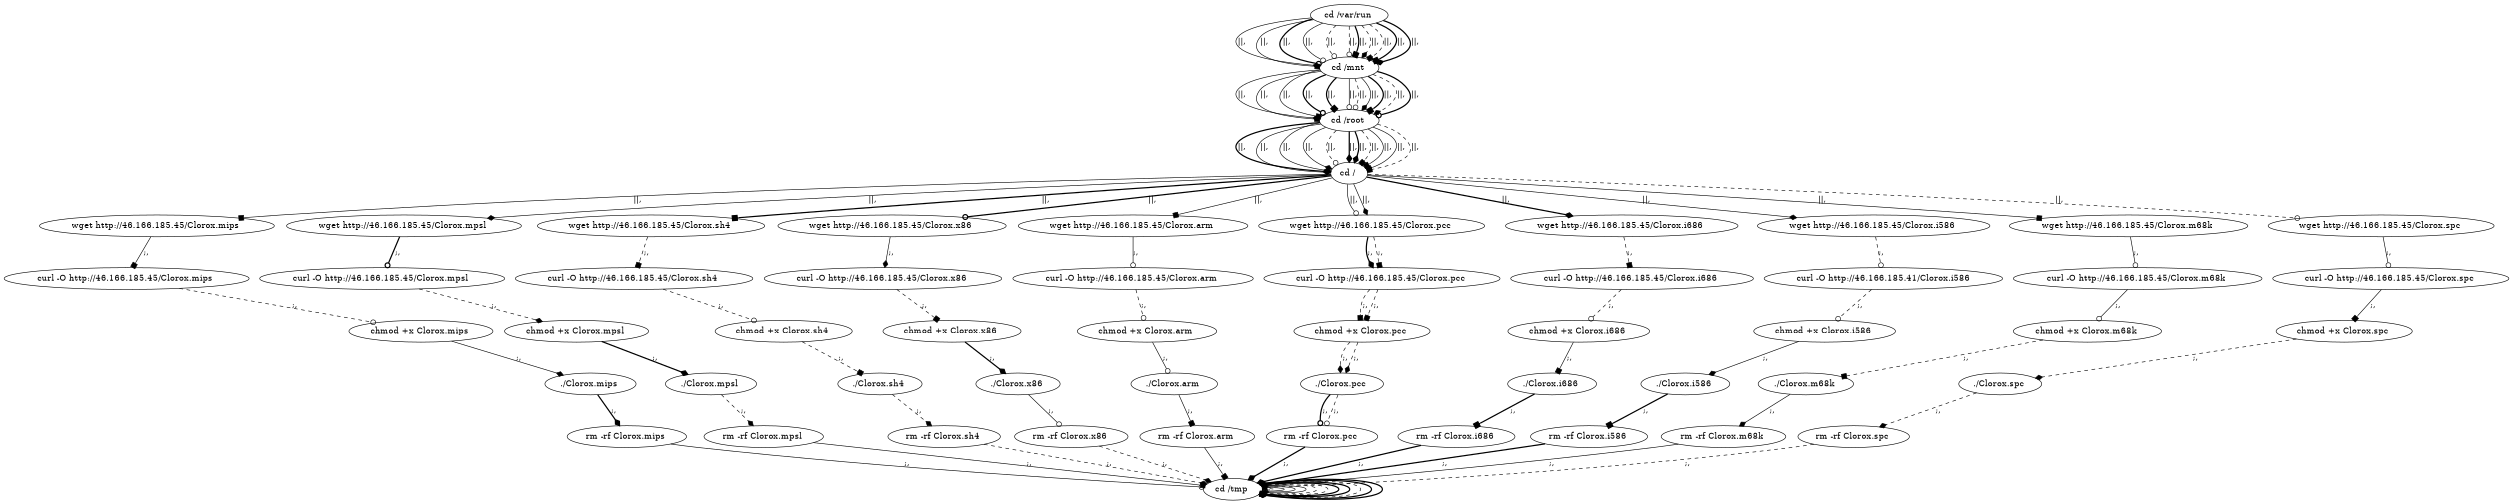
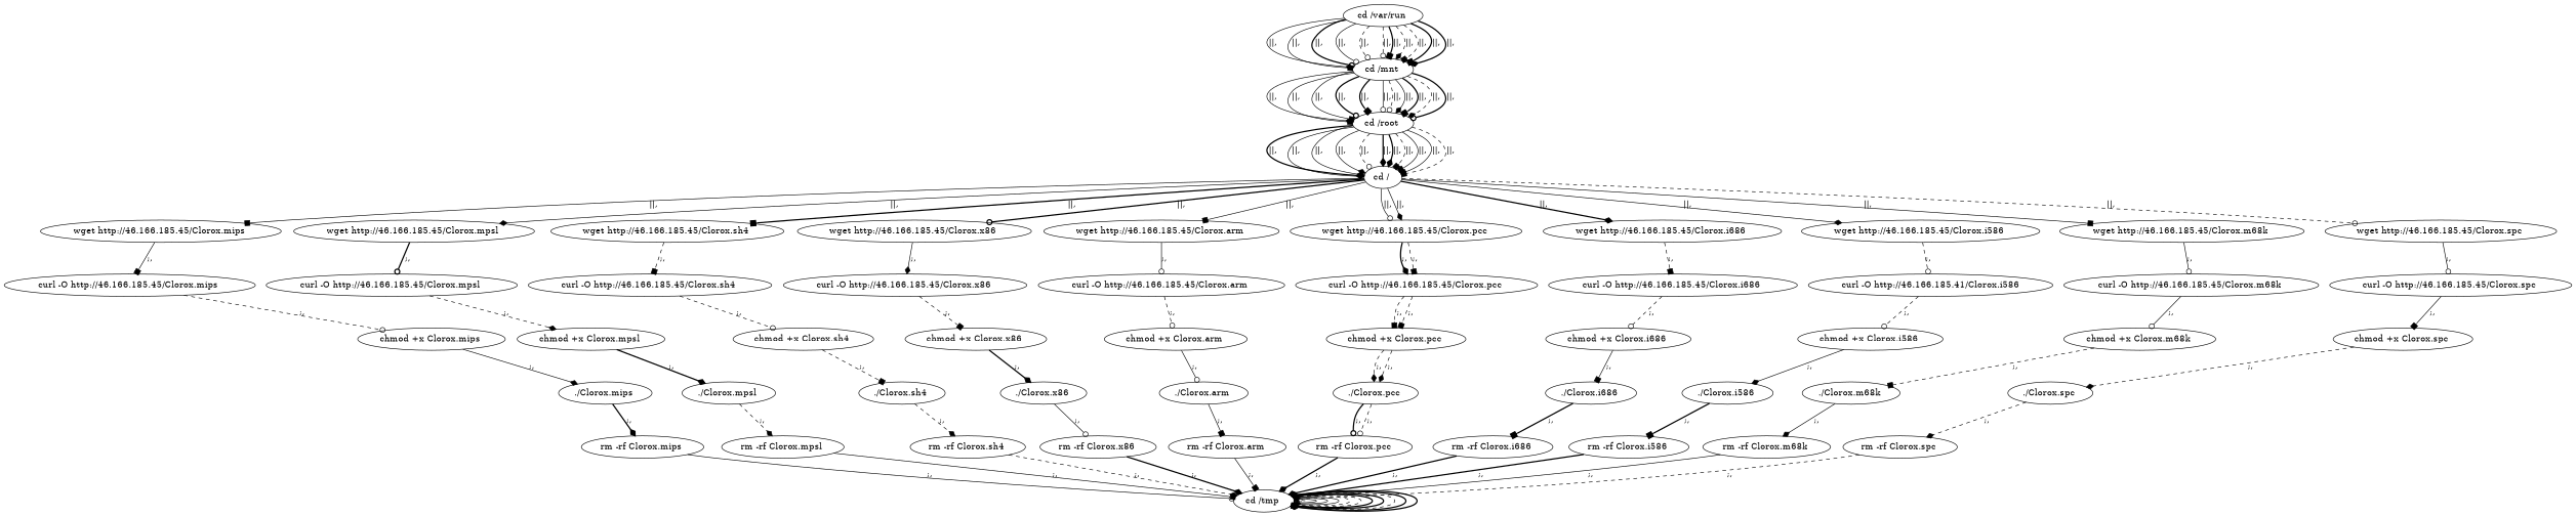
  digraph {
    edge [arrowhead=diamond style=solid]
    n1 [label="cd /tmp "]
    n2 [label="cd /var/run "]
    n3 [label="cd /mnt "]
    n4 [label="cd /root "]
    n5 [label="cd / "]
    n6 [label="wget http://46.166.185.45/Clorox.mips "]
    n7 [label="wget http://46.166.185.45/Clorox.mpsl "]
    n8 [label="wget http://46.166.185.45/Clorox.sh4 "]
    n9 [label="wget http://46.166.185.45/Clorox.x86 "]
    n10 [label="wget http://46.166.185.45/Clorox.arm "]
    n11 [label="wget http://46.166.185.45/Clorox.pcc "]
    n12 [label="wget http://46.166.185.45/Clorox.i686 "]
    n13 [label="wget http://46.166.185.45/Clorox.i586 "]
    n14 [label="wget http://46.166.185.45/Clorox.m68k "]
    n15 [label="wget http://46.166.185.45/Clorox.spc "]
    n16 [label="curl -O http://46.166.185.45/Clorox.mips "]
    n17 [label="curl -O http://46.166.185.45/Clorox.mpsl "]
    n18 [label="curl -O http://46.166.185.45/Clorox.sh4 "]
    n19 [label="curl -O http://46.166.185.45/Clorox.x86 "]
    n20 [label="curl -O http://46.166.185.45/Clorox.arm "]
    n21 [label="curl -O http://46.166.185.45/Clorox.pcc "]
    n22 [label="curl -O http://46.166.185.45/Clorox.i686 "]
    n23 [label="curl -O http://46.166.185.41/Clorox.i586"]
    n24 [label="curl -O http://46.166.185.45/Clorox.m68k "]
    n25 [label="curl -O http://46.166.185.45/Clorox.spc "]
    n26 [label="chmod +x Clorox.mips "]
    n27 [label="./Clorox.mips "]
    n28 [label="rm -rf Clorox.mips "]
    n29 [label="chmod +x Clorox.mpsl "]
    n30 [label="./Clorox.mpsl "]
    n31 [label="rm -rf Clorox.mpsl "]
    n32 [label="chmod +x Clorox.sh4 "]
    n33 [label="./Clorox.sh4 "]
    n34 [label="rm -rf Clorox.sh4 "]
    n35 [label="chmod +x Clorox.x86 "]
    n36 [label="./Clorox.x86 "]
    n37 [label="rm -rf Clorox.x86 "]
    n38 [label="chmod +x Clorox.arm "]
    n39 [label="./Clorox.arm "]
    n40 [label="rm -rf Clorox.arm "]
    n41 [label="chmod +x Clorox.pcc "]
    n42 [label="./Clorox.pcc "]
    n43 [label="rm -rf Clorox.pcc "]
    n44 [label="chmod +x Clorox.i686 "]
    n45 [label="./Clorox.i686 "]
    n46 [label="rm -rf Clorox.i686 "]
    n47 [label="chmod +x Clorox.i586 "]
    n48 [label="./Clorox.i586 "]
    n49 [label="rm -rf Clorox.i586 "]
    n50 [label="chmod +x Clorox.m68k "]
    n51 [label="./Clorox.m68k "]
    n52 [label="rm -rf Clorox.m68k "]
    n53 [label="chmod +x Clorox.spc "]
    n54 [label="./Clorox.spc "]
    n55 [label="rm -rf Clorox.spc "]
    n1 -> n1 [arrowhead=odot style=dashed]
    n1 -> n1 [arrowhead=odot]
    n1 -> n1
    n1 -> n1 [arrowhead=odot]
    n1 -> n1 [arrowhead=odot style=dashed]
    n1 -> n1 [arrowhead=odot style=dashed]
    n1 -> n1 [arrowhead=box style=bold]
    n1 -> n1 [arrowhead=odot style=bold]
    n1 -> n1 [arrowhead=box style=dashed]
    n1 -> n1 [style=bold]
    n1 -> n1 [style=bold]
    n2 -> n3 [label="||,"]
    n2 -> n3 [arrowhead=box label="||,"]
    n2 -> n3 [arrowhead=odot label="||," style=bold]
    n2 -> n3 [arrowhead=odot label="||,"]
    n2 -> n3 [arrowhead=odot label="||," style=dashed]
    n2 -> n3 [arrowhead=odot label="||," style=dashed]
    n2 -> n3 [arrowhead=box label="||," style=bold]
    n2 -> n3 [label="||," style=dashed]
    n2 -> n3 [arrowhead=box label="||," style=dashed]
    n2 -> n3 [arrowhead=box label="||," style=bold]
    n2 -> n3 [label="||," style=bold]
    n3 -> n4 [label="||,"]
    n3 -> n4 [arrowhead=box label="||,"]
    n3 -> n4 [arrowhead=box label="||,"]
    n3 -> n4 [arrowhead=odot label="||," style=bold]
    n3 -> n4 [arrowhead=box label="||," style=bold]
    n3 -> n4 [arrowhead=odot label="||,"]
    n3 -> n4 [arrowhead=odot label="||," style=dashed]
    n3 -> n4 [label="||,"]
    n3 -> n4 [arrowhead=box label="||," style=bold]
    n3 -> n4 [label="||," style=dashed]
    n3 -> n4 [arrowhead=odot label="||," style=bold]
    n4 -> n5 [label="||," style=bold]
    n4 -> n5 [label="||,"]
    n4 -> n5 [label="||,"]
    n4 -> n5 [label="||,"]
    n4 -> n5 [arrowhead=odot label="||," style=dashed]
    n4 -> n5 [label="||," style=bold]
    n4 -> n5 [label="||," style=bold]
    n4 -> n5 [arrowhead=box label="||," style=dashed]
    n4 -> n5 [arrowhead=box label="||,"]
    n4 -> n5 [arrowhead=box label="||,"]
    n4 -> n5 [arrowhead=box label="||," style=dashed]
    n5 -> n6 [arrowhead=box label="||,"]
    n5 -> n7 [label="||,"]
    n5 -> n8 [arrowhead=box label="||," style=bold]
    n5 -> n9 [arrowhead=odot label="||," style=bold]
    n5 -> n10 [arrowhead=box label="||,"]
    n5 -> n11 [arrowhead=odot label="||,"]
    n5 -> n11 [label="||,"]
    n5 -> n12 [label="||," style=bold]
    n5 -> n13 [label="||,"]
    n5 -> n14 [arrowhead=box label="||,"]
    n5 -> n15 [arrowhead=odot label="||," style=dashed]
    n6 -> n16 [arrowhead=box label=";,"]
    n7 -> n17 [arrowhead=odot label=";," style=bold]
    n8 -> n18 [arrowhead=box label=";," style=dashed]
    n9 -> n19 [label=";,"]
    n10 -> n20 [arrowhead=odot label=";,"]
    n11 -> n21 [label=";," style=bold]
    n11 -> n21 [arrowhead=box label=";," style=dashed]
    n12 -> n22 [arrowhead=box label=";," style=dashed]
    n13 -> n23 [arrowhead=odot label=";," style=dashed]
    n14 -> n24 [arrowhead=odot label=";,"]
    n15 -> n25 [arrowhead=odot label=";,"]
    n16 -> n26 [arrowhead=odot label=";," style=dashed]
    n17 -> n29 [label=";," style=dashed]
    n18 -> n32 [arrowhead=odot label=";," style=dashed]
    n19 -> n35 [arrowhead=box label=";," style=dashed]
    n20 -> n38 [arrowhead=odot label=";," style=dashed]
    n21 -> n41 [arrowhead=box label=";," style=dashed]
    n21 -> n41 [arrowhead=box label=";," style=dashed]
    n22 -> n44 [arrowhead=odot label=";," style=dashed]
    n23 -> n47 [arrowhead=odot label=";," style=dashed]
    n24 -> n50 [arrowhead=odot label=";,"]
    n25 -> n53 [arrowhead=box label=";,"]
    n26 -> n27 [label=";,"]
    n27 -> n28 [label=";," style=bold]
    n28 -> n1 [arrowhead=odot label=";,"]
    n29 -> n30 [label=";," style=bold]
    n30 -> n31 [label=";," style=dashed]
    n31 -> n1 [arrowhead=box label=";,"]
    n32 -> n33 [arrowhead=box label=";," style=dashed]
    n33 -> n34 [label=";," style=dashed]
    n34 -> n1 [label=";," style=dashed]
    n35 -> n36 [label=";," style=bold]
    n36 -> n37 [arrowhead=odot label=";,"]
-   n37 -> n1 [label=";," style=dashed]
+   n37 -> n1 [label=";," style=bold]
    n38 -> n39 [arrowhead=odot label=";,"]
    n39 -> n40 [arrowhead=box label=";,"]
    n40 -> n1 [arrowhead=box label=";,"]
    n41 -> n42 [label=";," style=dashed]
    n41 -> n42 [label=";," style=dashed]
    n42 -> n43 [arrowhead=odot label=";," style=bold]
    n42 -> n43 [arrowhead=odot label=";," style=dashed]
    n43 -> n1 [label=";," style=bold]
    n44 -> n45 [arrowhead=box label=";,"]
    n45 -> n46 [arrowhead=box label=";," style=bold]
    n46 -> n1 [label=";," style=bold]
    n47 -> n48 [label=";,"]
    n48 -> n49 [arrowhead=box label=";," style=bold]
    n49 -> n1 [label=";," style=bold]
    n50 -> n51 [arrowhead=box label=";," style=dashed]
    n51 -> n52 [label=";,"]
    n52 -> n1 [label=";,"]
    n53 -> n54 [label=";," style=dashed]
    n54 -> n55 [label=";," style=dashed]
    n55 -> n1 [arrowhead=box label=";," style=dashed]
  }
